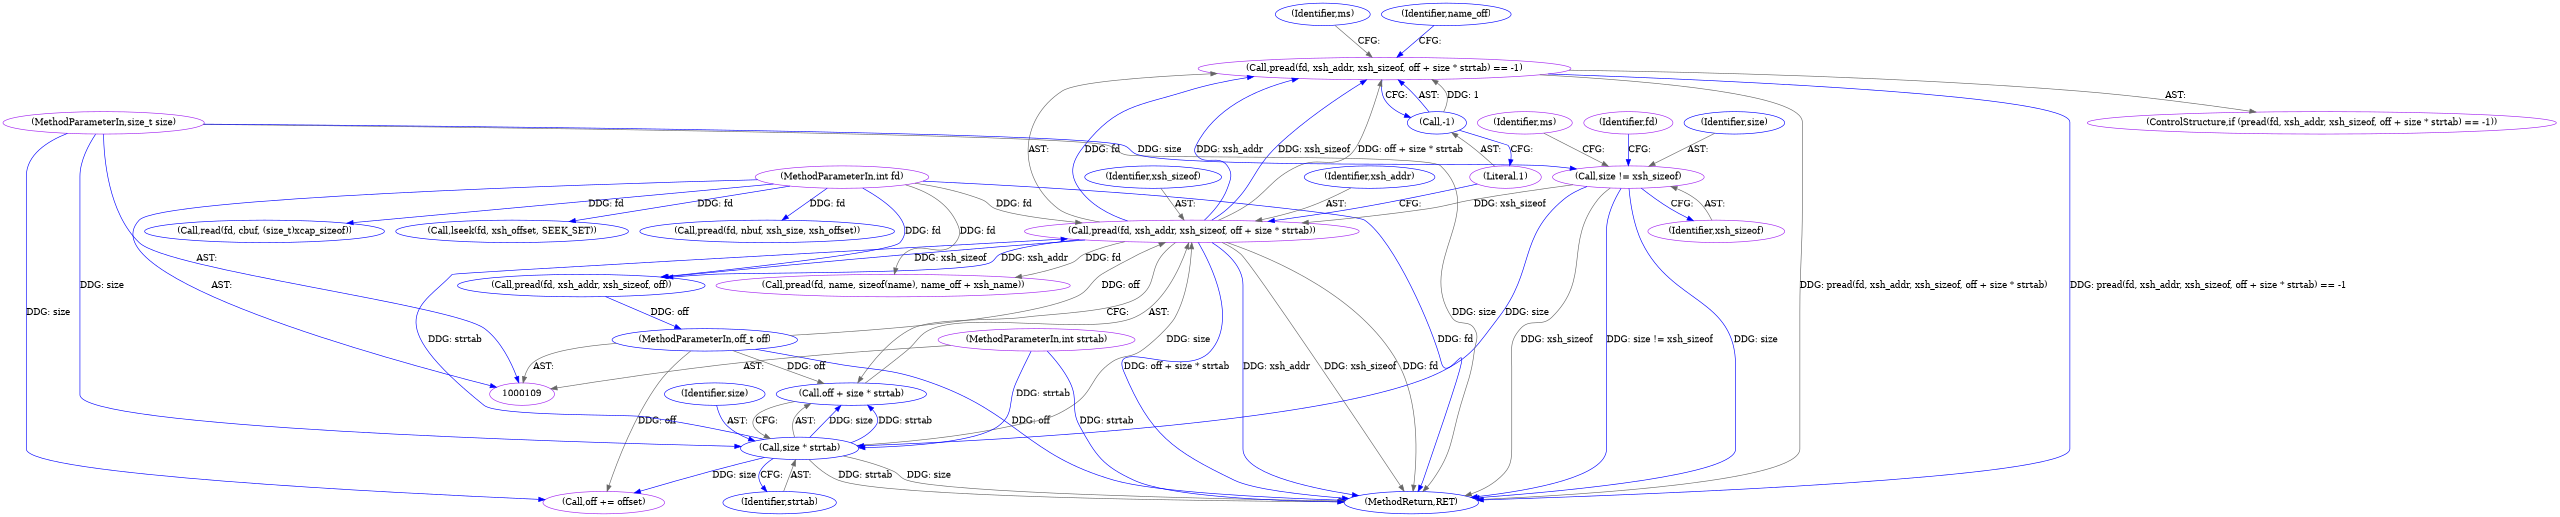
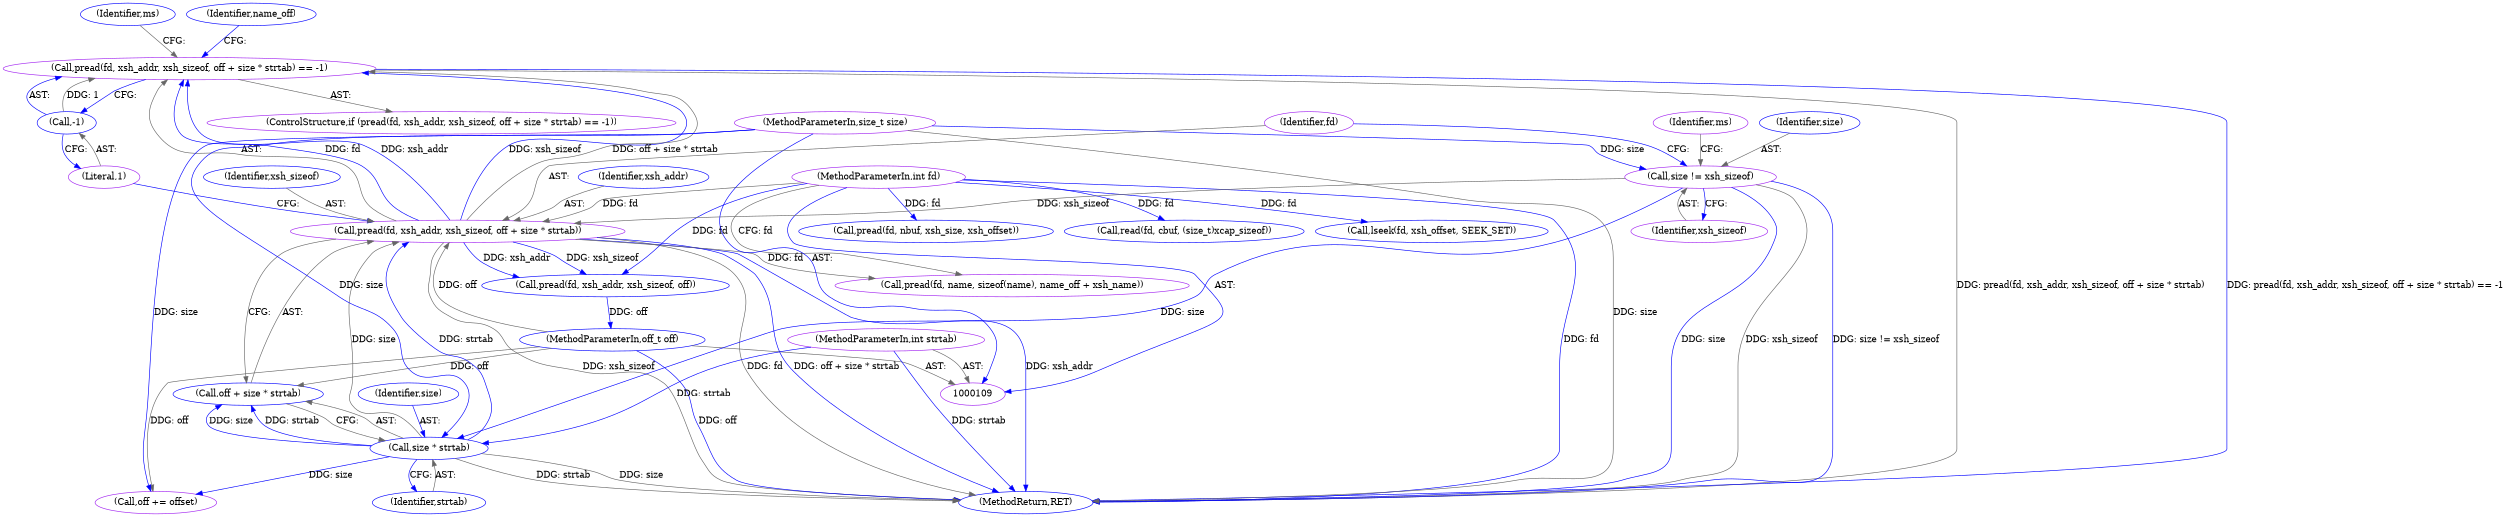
  digraph {
    node [color=blue]
    edge [color=blue]
    n1 [color=purple label="(Call,pread(fd, xsh_addr, xsh_sizeof, off + size * strtab) == -1)"]
    n2 [label="(Call,-1)"]
    n3 [color=purple label="(ControlStructure,if (pread(fd, xsh_addr, xsh_sizeof, off + size * strtab) == -1))"]
    n4 [label="(MethodReturn,RET)"]
    n5 [color=purple label="(Literal,1)"]
    n6 [color=purple label="(Call,pread(fd, xsh_addr, xsh_sizeof, off + size * strtab))"]
    n7 [label="(Call,pread(fd, xsh_addr, xsh_sizeof, off))"]
    n8 [color=purple label="(Call,pread(fd, name, sizeof(name), name_off + xsh_name))"]
    n9 [label="(Call,off + size * strtab)"]
    n10 [label="(MethodParameterIn,off_t off)"]
    n11 [label="(Call,size * strtab)"]
    n12 [color=purple label="(MethodParameterIn,int fd)"]
    n13 [label="(Call,read(fd, cbuf, (size_t)xcap_sizeof))"]
    n14 [label="(Call,lseek(fd, xsh_offset, SEEK_SET))"]
    n15 [label="(Call,pread(fd, nbuf, xsh_size, xsh_offset))"]
    1000109 [color=purple]
    n17 [color=purple label="(Call,size != xsh_sizeof)"]
    n18 [color=purple label="(Identifier,xsh_sizeof)"]
    n19 [color=purple label="(Call,off += offset)"]
    n20 [label="(Identifier,strtab)"]
    n21 [color=purple label="(MethodParameterIn,size_t size)"]
    n22 [color=purple label="(MethodParameterIn,int strtab)"]
    n23 [label="(Identifier,ms)"]
    n24 [color=purple label="(Identifier,ms)"]
    n25 [color=purple label="(Identifier,fd)"]
    n26 [label="(Identifier,xsh_addr)"]
    n27 [label="(Identifier,size)"]
    n28 [label="(Identifier,name_off)"]
    n29 [label="(Identifier,xsh_sizeof)"]
    n30 [label="(Identifier,size)"]
    n1 -> n2 [label="CFG: "]
    n1 -> n3 [color=gray40 label="AST: "]
    n1 -> n4 [color=gray40 label="DDG: pread(fd, xsh_addr, xsh_sizeof, off + size * strtab)"]
    n1 -> n4 [label="DDG: pread(fd, xsh_addr, xsh_sizeof, off + size * strtab) == -1"]
    n2 -> n1 [label="AST: "]
    n2 -> n1 [color=gray40 label="DDG: 1"]
    n2 -> n5 [label="CFG: "]
    n5 -> n2 [color=gray40 label="AST: "]
    n5 -> n6 [label="CFG: "]
    n6 -> n1 [color=gray40 label="AST: "]
    n6 -> n1 [label="DDG: fd"]
    n6 -> n1 [label="DDG: xsh_addr"]
    n6 -> n1 [label="DDG: xsh_sizeof"]
    n6 -> n1 [color=gray40 label="DDG: off + size * strtab"]
    n6 -> n4 [label="DDG: off + size * strtab"]
    n6 -> n4 [label="DDG: xsh_addr"]
    n6 -> n4 [color=gray40 label="DDG: xsh_sizeof"]
    n6 -> n4 [color=gray40 label="DDG: fd"]
    n6 -> n7 [label="DDG: xsh_addr"]
    n6 -> n7 [label="DDG: xsh_sizeof"]
    n6 -> n8 [color=gray40 label="DDG: fd"]
    n6 -> n9 [color=gray40 label="CFG: "]
    n7 -> n10 [label="DDG: off"]
    n9 -> n6 [color=gray40 label="AST: "]
    n9 -> n11 [color=gray40 label="CFG: "]
    n10 -> n4 [label="DDG: off"]
    n10 -> n6 [color=gray40 label="DDG: off"]
    n10 -> n9 [color=gray40 label="DDG: off"]
    n10 -> 1000109 [color=gray40 label="AST: "]
    n10 -> n19 [color=gray40 label="DDG: off"]
    n11 -> n4 [color=gray40 label="DDG: strtab"]
    n11 -> n4 [color=gray40 label="DDG: size"]
    n11 -> n6 [color=gray40 label="DDG: size"]
    n11 -> n6 [label="DDG: strtab"]
    n11 -> n9 [color=gray40 label="AST: "]
    n11 -> n9 [label="DDG: size"]
    n11 -> n9 [label="DDG: strtab"]
    n11 -> n19 [label="DDG: size"]
    n11 -> n20 [label="CFG: "]
    n12 -> n4 [label="DDG: fd"]
    n12 -> n6 [color=gray40 label="DDG: fd"]
    n12 -> n7 [label="DDG: fd"]
-   n12 -> n8 [color=gray40 label="DDG: fd"]
+   n12 -> n8 [color=gray40 label="CFG: fd"]
    n12 -> n13 [label="DDG: fd"]
    n12 -> n14 [label="DDG: fd"]
    n12 -> n15 [label="DDG: fd"]
    n12 -> 1000109 [label="AST: "]
    n17 -> n4 [color=gray40 label="DDG: xsh_sizeof"]
    n17 -> n4 [label="DDG: size != xsh_sizeof"]
    n17 -> n4 [label="DDG: size"]
    n17 -> n6 [color=gray40 label="DDG: xsh_sizeof"]
    n17 -> n11 [label="DDG: size"]
    n17 -> n18 [label="CFG: "]
    n18 -> n17 [color=gray40 label="AST: "]
    n20 -> n11 [color=gray40 label="AST: "]
    n21 -> n4 [color=gray40 label="DDG: size"]
    n21 -> n11 [label="DDG: size"]
    n21 -> 1000109 [label="AST: "]
    n21 -> n17 [label="DDG: size"]
    n21 -> n19 [label="DDG: size"]
    n22 -> n4 [label="DDG: strtab"]
    n22 -> n11 [label="DDG: strtab"]
    n22 -> 1000109 [color=gray40 label="AST: "]
    n23 -> n1 [color=gray40 label="CFG: "]
    n24 -> n17 [color=gray40 label="CFG: "]
+   n25 -> n6 [color=gray40 label="AST: "]
    n25 -> n17 [label="CFG: "]
    n26 -> n6 [color=gray40 label="AST: "]
    n27 -> n11 [label="AST: "]
    n28 -> n1 [label="CFG: "]
    n29 -> n6 [color=gray40 label="AST: "]
    n30 -> n17 [color=gray40 label="AST: "]
  }
